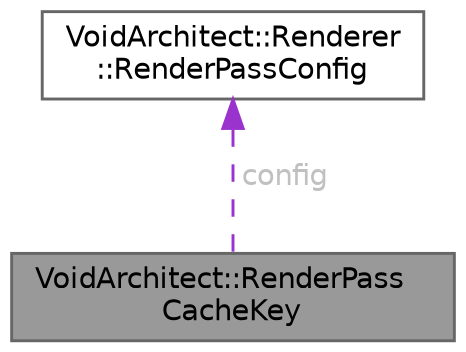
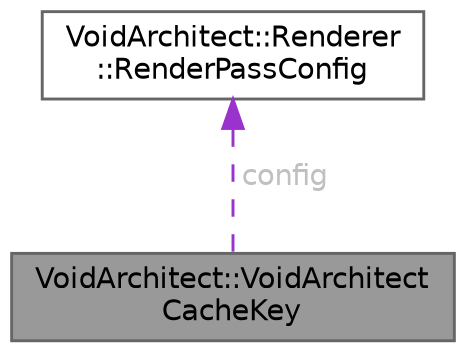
  digraph {
    node [color=gray40 fontname=Helvetica fontsize=10 shape=box style=filled]
-   n1 [fillcolor=grey60 fontcolor=black height=0.2 label="VoidArchitect::RenderPass\lCacheKey" width=0.4]
+   n1 [fillcolor=grey60 fontcolor=black height=0.2 label="VoidArchitect::VoidArchitect\lCacheKey" width=0.4]
    n2 [fillcolor=white height=0.2 label="VoidArchitect::Renderer\l::RenderPassConfig" width=0.4]
    n2 -> n1 [color=darkorchid3 dir=back fontcolor=grey fontname=Helvetica fontsize=10 label=<<TABLE CELLBORDER="0" BORDER="0"><TR><TD VALIGN="top" ALIGN="LEFT" CELLPADDING="1" CELLSPACING="0">config</TD></TR> </TABLE>> labelfontname=Helvetica labelfontsize=10 style=dashed]
  }
